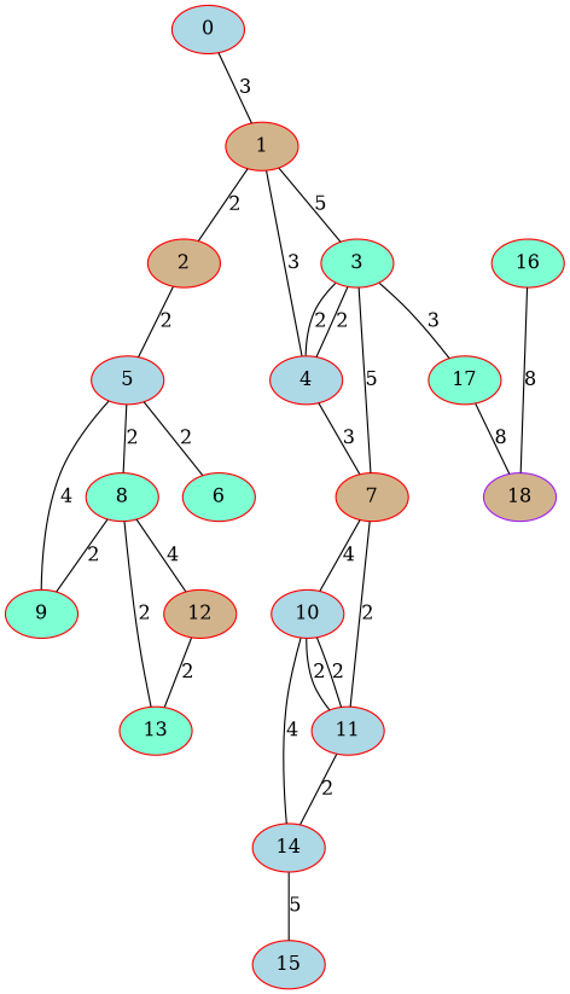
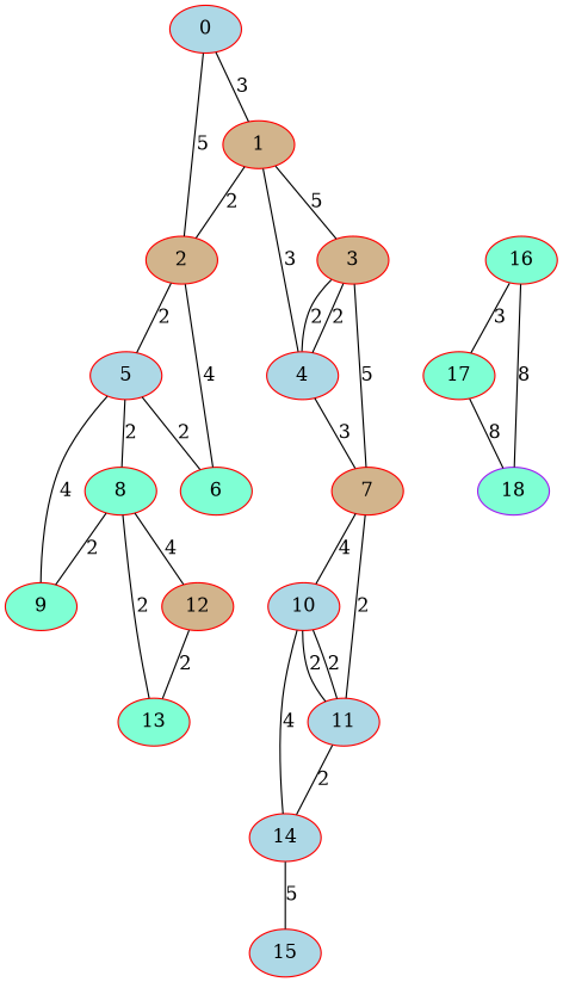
  graph {
    node [color=red fillcolor=lightblue style=filled weight=1]
    1 [fillcolor=tan]
    0
    2 [fillcolor=tan]
-   3 [fillcolor=aquamarine]
+   3 [fillcolor=tan]
    4
    5
    6 [fillcolor=aquamarine]
    7 [fillcolor=tan]
    8 [fillcolor=aquamarine]
    9 [fillcolor=aquamarine]
    10
    11
    12 [fillcolor=tan]
    13 [fillcolor=aquamarine]
    14
    15
    16 [fillcolor=aquamarine]
    17 [fillcolor=aquamarine]
-   18 [color=purple fillcolor=tan weight=4]
+   18 [color=purple fillcolor=aquamarine weight=4]
    1 -- 2 [label=2]
    1 -- 3 [label=5]
    1 -- 4 [label=3]
    0 -- 1 [label=3]
+   0 -- 2 [label=5]
    2 -- 5 [label=2]
+   2 -- 6 [label=4]
    3 -- 4 [label=2]
    3 -- 4 [label=2]
    3 -- 7 [label=5]
    4 -- 7 [label=3]
    5 -- 6 [label=2]
    5 -- 8 [label=2]
    5 -- 9 [label=4]
    7 -- 10 [label=4]
    7 -- 11 [label=2]
    8 -- 9 [label=2]
    8 -- 12 [label=4]
    8 -- 13 [label=2]
    10 -- 11 [label=2]
    10 -- 11 [label=2]
    10 -- 14 [label=4]
    11 -- 14 [label=2]
    12 -- 13 [label=2]
    14 -- 15 [label=5]
-   3 -- 17 [label=3]
+   16 -- 17 [label=3]
    16 -- 18 [label=8]
    17 -- 18 [label=8]
  }
